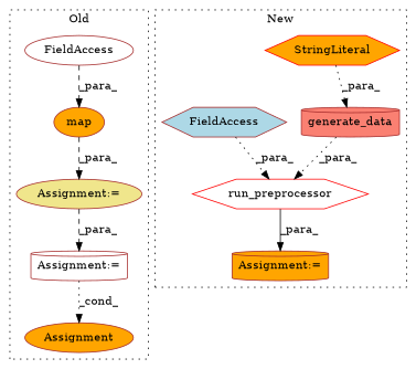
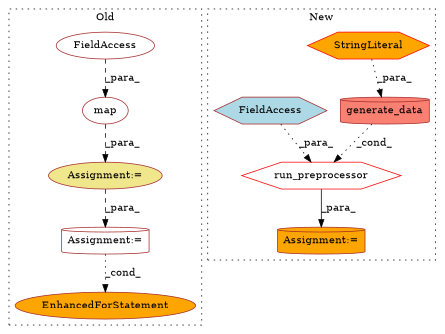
  digraph {
    node [a=32 color=brown fillcolor=white l=1 s="2749,2821" shape=ellipse style=filled]
    edge [style=dotted]
-   n1 [fillcolor=orange l="4,1" label=map s="2730,2742"]
+   n1 [l="4,1" label=map s="2730,2742"]
    n2 [a=22 l=8 label=FieldAccess s=2734]
    n3 [a=7 fillcolor=khaki label="Assignment:=" s=2721]
-   n4 [a=70 fillcolor=orange l="53,2" label=Assignment]
+   n4 [a=70 fillcolor=orange l="53,2" label=EnhancedForStatement]
    n5 [a=7 l="53,2" label="Assignment:=" shape=cylinder]
    n6 [fillcolor=salmon l="14,1" label=generate_data s="2138,2161" shape=cylinder]
    n7 [a=45 color=red fillcolor=orange l=9 label=StringLiteral s=2152 shape=hexagon]
    n8 [color=red l="17,1" label=run_preprocessor s="2073,2179" shape=hexagon]
    n9 [a=22 fillcolor=lightblue l=16 label=FieldAccess s=2163 shape=hexagon]
    n10 [a=7 fillcolor=orange label="Assignment:=" s=2072 shape=cylinder]
    subgraph cluster_1 {
      label=Old
      style=dotted
      n1
      n2
      n3
      n4
      n5
    }
    subgraph cluster_2 {
      label=New
      style=dotted
      n6
      n7
      n8
      n9
      n10
    }
    n1 -> n3 [label=_para_ style=dashed]
    n2 -> n1 [label=_para_ style=dashed]
    n3 -> n5 [label=_para_ style=dashed]
    n5 -> n4 [label=_cond_]
-   n6 -> n8 [label=_para_]
+   n6 -> n8 [label=_cond_]
    n7 -> n6 [label=_para_]
    n8 -> n10 [label=_para_ style=solid]
    n9 -> n8 [label=_para_]
  }
